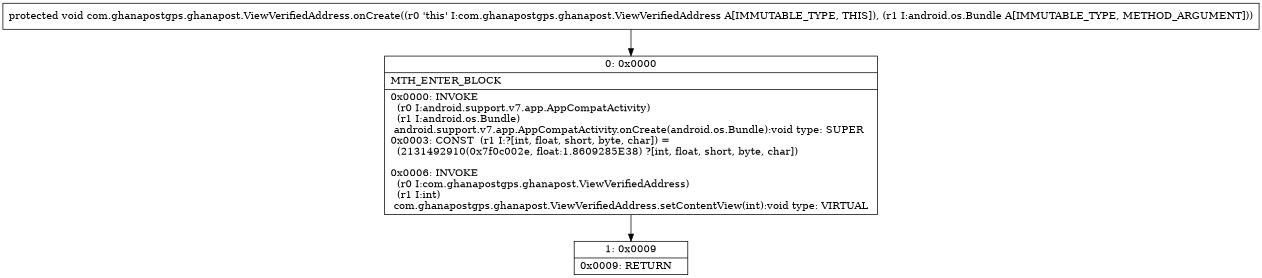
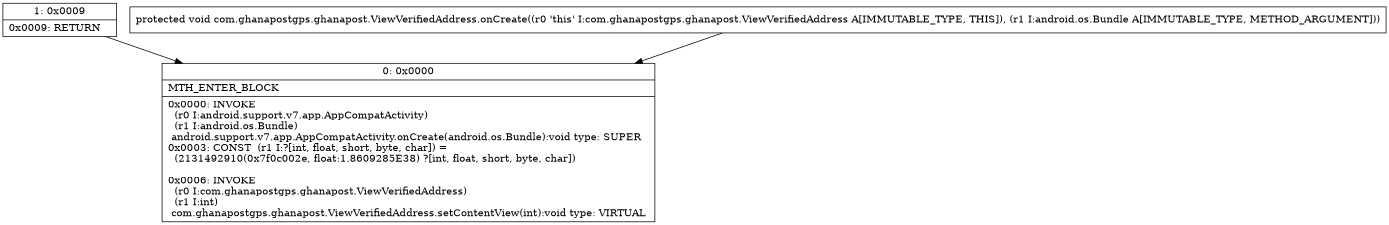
  digraph {
    node [shape=record]
    n1 [label="{0\:\ 0x0000|MTH_ENTER_BLOCK\l|0x0000: INVOKE  \l  (r0 I:android.support.v7.app.AppCompatActivity)\l  (r1 I:android.os.Bundle)\l android.support.v7.app.AppCompatActivity.onCreate(android.os.Bundle):void type: SUPER \l0x0003: CONST  (r1 I:?[int, float, short, byte, char]) = \l  (2131492910(0x7f0c002e, float:1.8609285E38) ?[int, float, short, byte, char])\l \l0x0006: INVOKE  \l  (r0 I:com.ghanapostgps.ghanapost.ViewVerifiedAddress)\l  (r1 I:int)\l com.ghanapostgps.ghanapost.ViewVerifiedAddress.setContentView(int):void type: VIRTUAL \l}"]
    n2 [label="{1\:\ 0x0009|0x0009: RETURN   \l}"]
    n3 [label="{protected void com.ghanapostgps.ghanapost.ViewVerifiedAddress.onCreate((r0 'this' I:com.ghanapostgps.ghanapost.ViewVerifiedAddress A[IMMUTABLE_TYPE, THIS]), (r1 I:android.os.Bundle A[IMMUTABLE_TYPE, METHOD_ARGUMENT])) }"]
-   n1 -> n2
+   n2 -> n1
    n3 -> n1
  }
